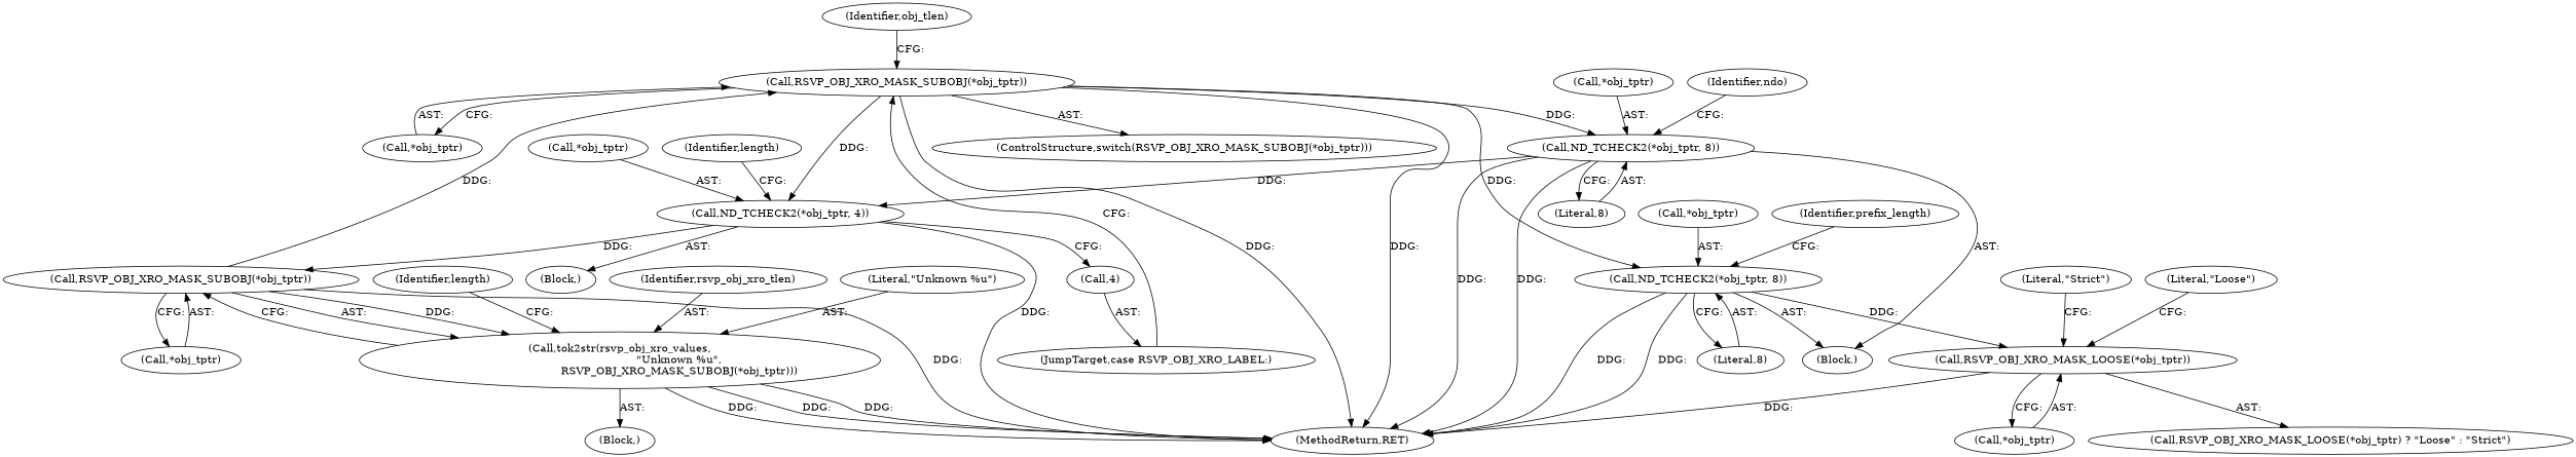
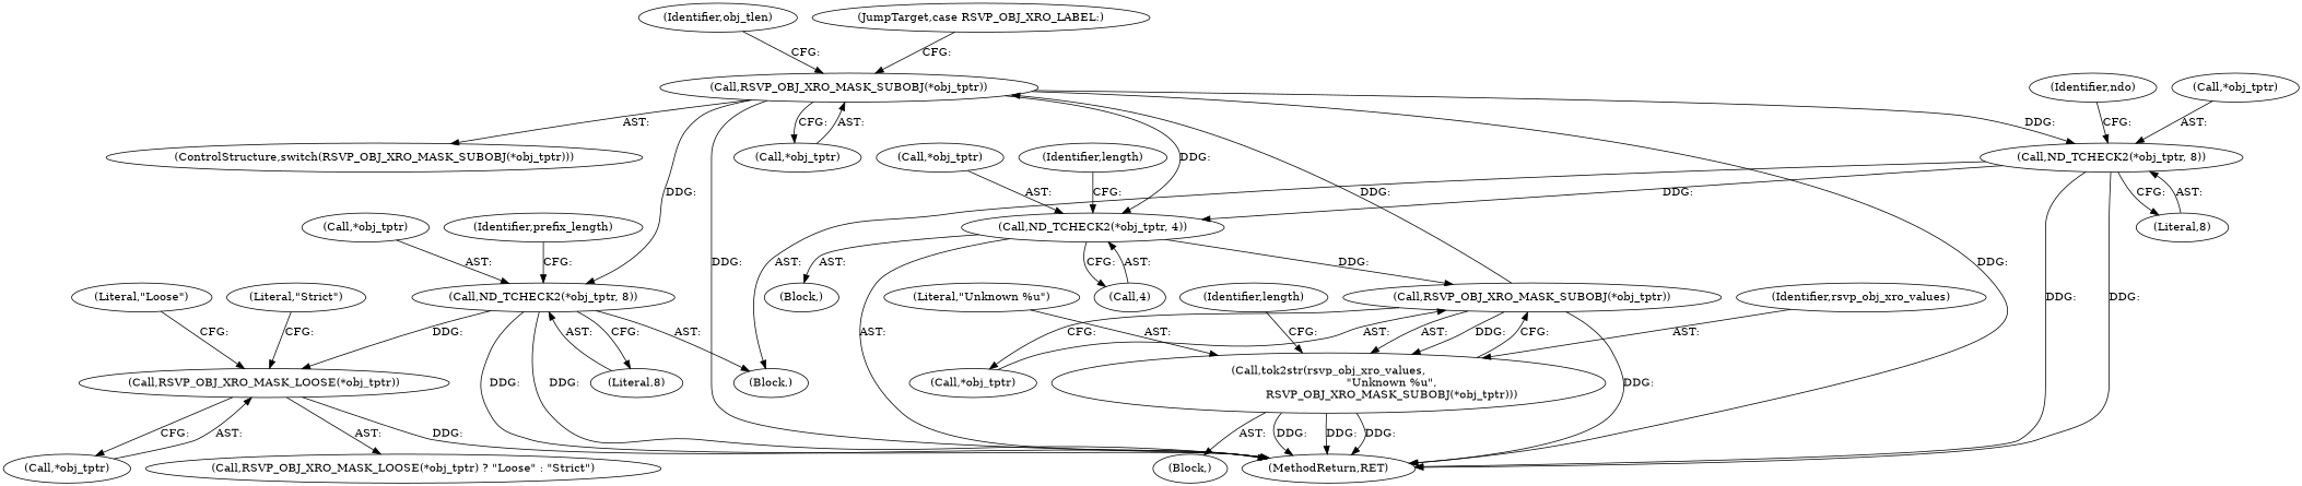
  digraph {
    n1 [label="(Call,ND_TCHECK2(*obj_tptr, 8))"]
    n2 [label="(Call,RSVP_OBJ_XRO_MASK_LOOSE(*obj_tptr))"]
    n3 [label="(Literal,8)"]
    n4 [label="(MethodReturn,RET)"]
    n5 [label="(Block,)"]
    n6 [label="(Call,*obj_tptr)"]
    n7 [label="(Call,RSVP_OBJ_XRO_MASK_LOOSE(*obj_tptr) ? \"Loose\" : \"Strict\")"]
    n8 [label="(Call,RSVP_OBJ_XRO_MASK_SUBOBJ(*obj_tptr))"]
    n9 [label="(Call,ND_TCHECK2(*obj_tptr, 4))"]
    n10 [label="(Call,ND_TCHECK2(*obj_tptr, 8))"]
    n11 [label="(ControlStructure,switch(RSVP_OBJ_XRO_MASK_SUBOBJ(*obj_tptr)))"]
    n12 [label="(Call,*obj_tptr)"]
    n13 [label="(Call,RSVP_OBJ_XRO_MASK_SUBOBJ(*obj_tptr))"]
    n14 [label="(Call,4)"]
    n15 [label="(Block,)"]
    n16 [label="(Literal,8)"]
    n17 [label="(Call,tok2str(rsvp_obj_xro_values,\n                                   \"Unknown %u\",\n                                   RSVP_OBJ_XRO_MASK_SUBOBJ(*obj_tptr)))"]
    n18 [label="(Call,*obj_tptr)"]
    n19 [label="(Block,)"]
    n20 [label="(Call,*obj_tptr)"]
    n21 [label="(Call,*obj_tptr)"]
-   n22 [label="(Identifier,rsvp_obj_xro_tlen)"]
+   n22 [label="(Identifier,rsvp_obj_xro_values)"]
    n23 [label="(Literal,\"Unknown %u\")"]
    n24 [label="(Identifier,length)"]
    n25 [label="(Literal,\"Strict\")"]
    n26 [label="(Literal,\"Loose\")"]
    n27 [label="(Identifier,length)"]
    n28 [label="(Call,*obj_tptr)"]
    n29 [label="(Identifier,obj_tlen)"]
    n30 [label="(Identifier,ndo)"]
    n31 [label="(JumpTarget,case RSVP_OBJ_XRO_LABEL:)"]
    n32 [label="(Identifier,prefix_length)"]
    n1 -> n2 [label="DDG: "]
    n1 -> n3 [label="CFG: "]
    n1 -> n4 [label="DDG: "]
    n1 -> n4 [label="DDG: "]
    n1 -> n5 [label="AST: "]
    n2 -> n4 [label="DDG: "]
    n2 -> n6 [label="CFG: "]
    n2 -> n7 [label="AST: "]
    n3 -> n1 [label="AST: "]
    n6 -> n2 [label="AST: "]
    n8 -> n1 [label="DDG: "]
    n8 -> n4 [label="DDG: "]
    n8 -> n4 [label="DDG: "]
    n8 -> n9 [label="DDG: "]
    n8 -> n10 [label="DDG: "]
    n8 -> n11 [label="AST: "]
    n8 -> n12 [label="CFG: "]
-   n9 -> n4 [label="DDG: "]
+   n9 -> n4 [label="AST: "]
    n9 -> n13 [label="DDG: "]
    n9 -> n14 [label="CFG: "]
    n9 -> n15 [label="AST: "]
    n10 -> n4 [label="DDG: "]
    n10 -> n4 [label="DDG: "]
    n10 -> n5 [label="AST: "]
    n10 -> n9 [label="DDG: "]
    n10 -> n16 [label="CFG: "]
    n12 -> n8 [label="AST: "]
    n13 -> n4 [label="DDG: "]
    n13 -> n8 [label="DDG: "]
    n13 -> n17 [label="AST: "]
    n13 -> n17 [label="DDG: "]
    n13 -> n18 [label="CFG: "]
-   n14 -> n31 [label="AST: "]
+   n14 -> n9 [label="AST: "]
    n16 -> n10 [label="AST: "]
    n17 -> n4 [label="DDG: "]
    n17 -> n4 [label="DDG: "]
    n17 -> n4 [label="DDG: "]
    n17 -> n13 [label="CFG: "]
    n17 -> n19 [label="AST: "]
    n18 -> n13 [label="AST: "]
    n20 -> n10 [label="AST: "]
    n21 -> n9 [label="AST: "]
    n22 -> n17 [label="AST: "]
    n23 -> n17 [label="AST: "]
    n24 -> n17 [label="CFG: "]
    n25 -> n2 [label="CFG: "]
    n26 -> n2 [label="CFG: "]
    n27 -> n9 [label="CFG: "]
    n28 -> n1 [label="AST: "]
    n29 -> n8 [label="CFG: "]
    n30 -> n10 [label="CFG: "]
    n31 -> n8 [label="CFG: "]
    n32 -> n1 [label="CFG: "]
  }
